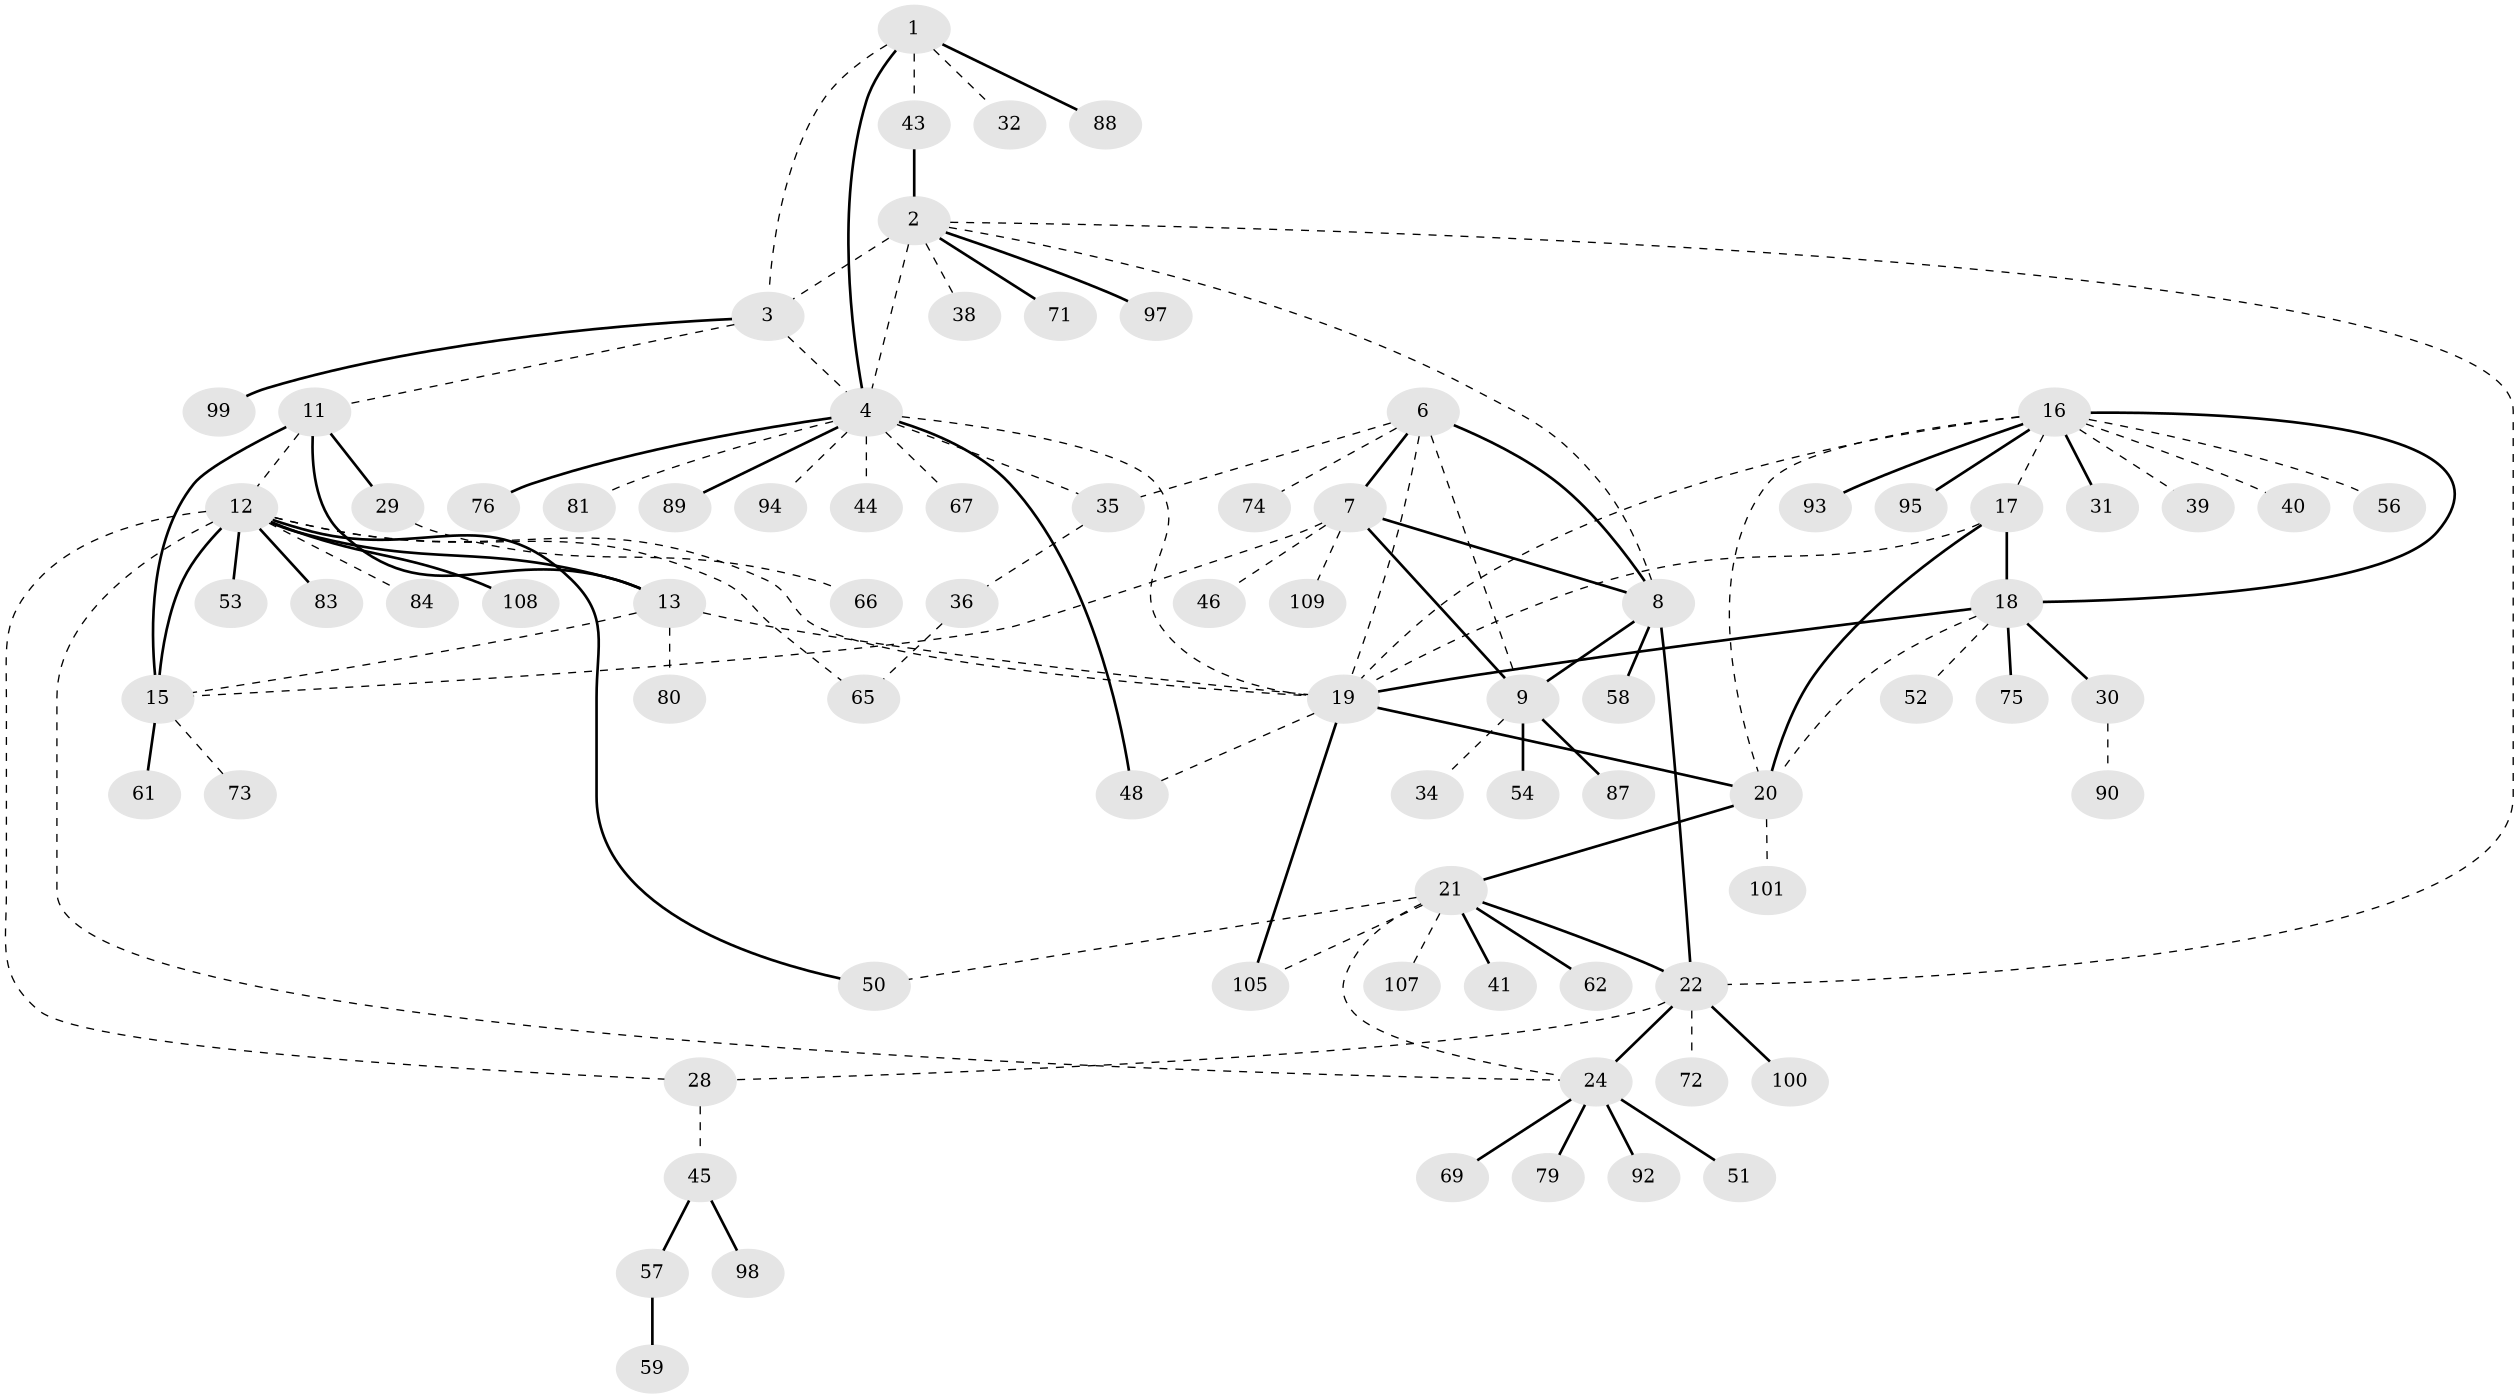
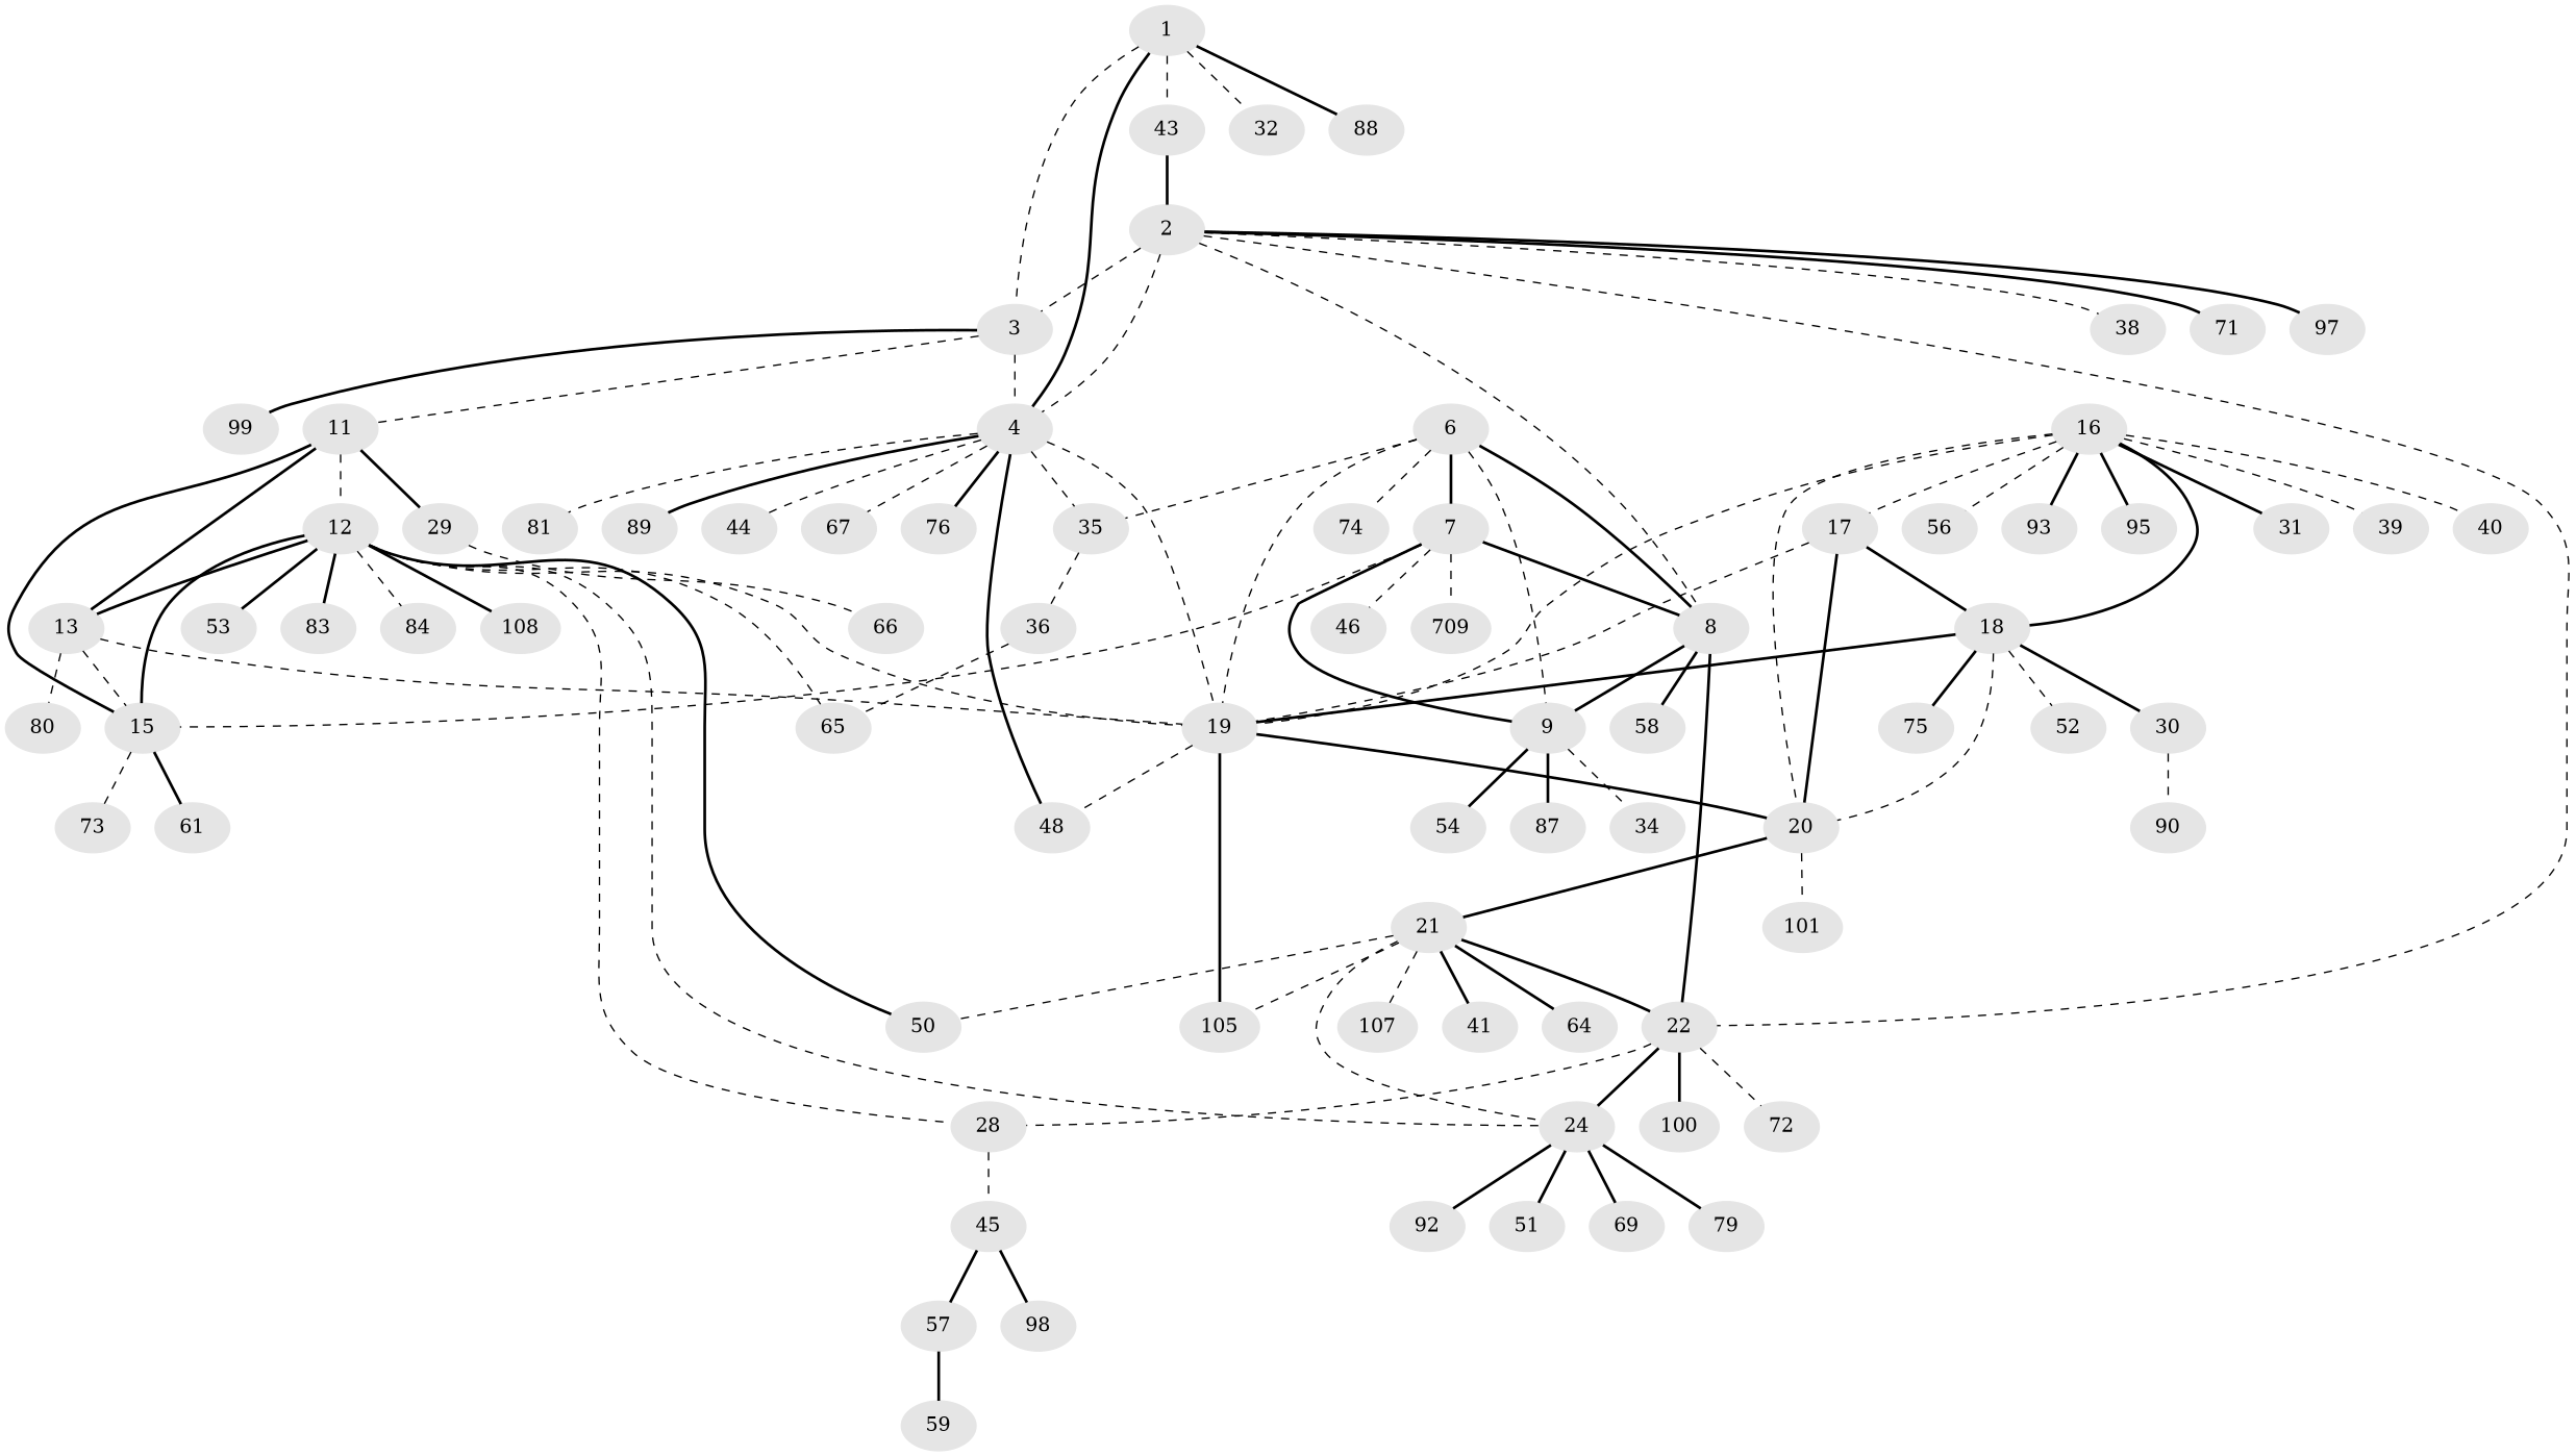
  graph {
    node [color=gray90 style=filled]
    edge [style=dashed]
    1 [super="+27"]
    3 [super="+70"]
    4 [super="+37"]
    32
    43
    88
    2 [super="+5"]
    8 [super="+68"]
    22 [super="+23"]
    38 [super="+77"]
    71
    97
    11 [super="+96"]
    99
    19 [super="+33"]
    35
    44
    48
    67
    76
    81
    89
-   94
    9 [super="+85"]
    58
    24 [super="+25"]
    28 [super="+86"]
    72
    100
    15 [super="+42"]
    12 [super="+14"]
    13 [super="+103"]
    29
    20
    105
    36 [super="+63"]
    6 [super="+10"]
    7 [super="+49"]
    74 [super="+104"]
    46
-   109
+   109 [label=709]
    34 [super="+60"]
    54
    87
    61
    73 [super="+106"]
    50
    53
    65
    83
    84
    108
    80
    66
    51
    69
    79
    92
    45 [super="+47"]
    16 [super="+78"]
    17 [super="+55"]
    18 [super="+62"]
    31
    39
    40
    56
    93
    95
    30
    52
    75
    21 [super="+26"]
    101
    90
    41
-   64 [label=62]
+   64
    107
    57 [super="+91"]
    98
    59
    1 -- 3
    1 -- 4 [style=bold]
    1 -- 32
    1 -- 43
    1 -- 88 [style=bold]
    3 -- 4
    3 -- 11
    3 -- 99 [style=bold]
    4 -- 19
    4 -- 35
    4 -- 44
    4 -- 48 [style=bold]
    4 -- 67
    4 -- 76 [style=bold]
    4 -- 81
    4 -- 89 [style=bold]
-   4 -- 94
    43 -- 2 [style=bold weight=2]
    2 -- 3 [weight=2]
    2 -- 4 [weight=2]
    2 -- 8
    2 -- 22
    2 -- 38
    2 -- 71 [style=bold]
    2 -- 97 [style=bold]
    8 -- 22 [style=bold]
    8 -- 9 [style=bold]
    8 -- 58 [style=bold]
    22 -- 24 [style=bold weight=4]
    22 -- 28
    22 -- 72
    22 -- 100 [style=bold]
    11 -- 15 [style=bold]
    11 -- 12 [weight=2]
    11 -- 13 [style=bold]
    11 -- 29 [style=bold]
    19 -- 48
    19 -- 20 [style=bold]
    19 -- 105 [style=bold]
    35 -- 36
    9 -- 34
    9 -- 54 [style=bold]
    9 -- 87 [style=bold]
    24 -- 51 [style=bold]
    24 -- 69 [style=bold]
    24 -- 79 [style=bold]
    24 -- 92 [style=bold]
    28 -- 45
    15 -- 61 [style=bold]
    15 -- 73
    12 -- 19
    12 -- 24
    12 -- 28
    12 -- 15 [style=bold weight=2]
    12 -- 13 [style=bold weight=2]
    12 -- 50 [style=bold]
    12 -- 53 [style=bold]
    12 -- 65
    12 -- 83 [style=bold]
    12 -- 84
    12 -- 108 [style=bold]
    13 -- 19
    13 -- 15
    13 -- 80
    29 -- 66
    20 -- 21 [style=bold]
    20 -- 101
    36 -- 65
    6 -- 8 [style=bold weight=2]
    6 -- 19
    6 -- 35
    6 -- 9 [weight=2]
    6 -- 7 [style=bold weight=2]
    6 -- 74
    7 -- 8 [style=bold]
    7 -- 9 [style=bold]
    7 -- 15
    7 -- 46
    7 -- 109
    45 -- 57 [style=bold]
    45 -- 98 [style=bold]
    16 -- 19
    16 -- 20
    16 -- 17
    16 -- 18 [style=bold]
    16 -- 31 [style=bold]
    16 -- 39
    16 -- 40
    16 -- 56
    16 -- 93 [style=bold]
    16 -- 95 [style=bold]
    17 -- 19
    17 -- 20 [style=bold]
    17 -- 18 [style=bold]
    18 -- 19 [style=bold]
    18 -- 20
    18 -- 30 [style=bold]
    18 -- 52
    18 -- 75 [style=bold]
    30 -- 90
    21 -- 22 [style=bold weight=2]
    21 -- 24 [weight=2]
    21 -- 105
    21 -- 50
    21 -- 41 [style=bold]
    21 -- 64 [style=bold]
    21 -- 107
    57 -- 59 [style=bold]
  }
